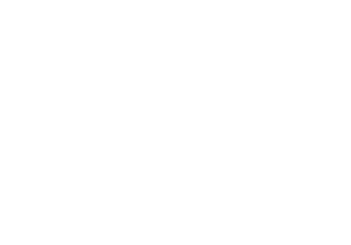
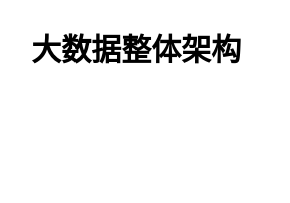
  <mxCell id="0" />
  <mxCell id="1" parent="0" />
+ <mxCell id="2" value="&lt;h1&gt;大数据整体架构&lt;/h1&gt;" style="text;html=1;strokeColor=none;fillColor=none;spacing=5;spacingTop=-20;whiteSpace=wrap;overflow=hidden;rounded=0;" vertex="1" parent="1"><mxGeometry x="20" y="20" width="190" height="120" as="geometry" /></mxCell>
